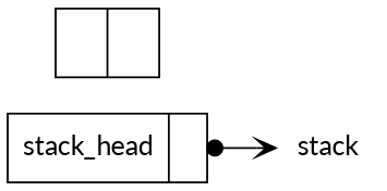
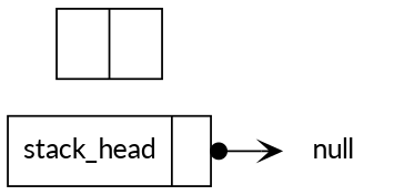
  digraph {
    rankdir=LR
    fontname=Lato
    node [shape=record fontname=Lato]
    n1 [label="{ stack_head | <next>  }"]
-   n2 [label=stack shape=none]
+   n2 [label=null shape=none]
    n3 [label="{ | <next>  }"]
    n1 -> n2 [arrowhead=vee arrowtail=dot dir=both tailclip=false tailport=next fontname=Lato]
  }
